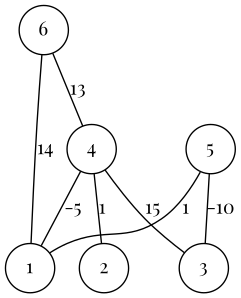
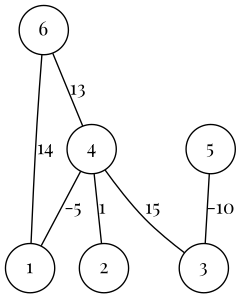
  graph {
    fontname="Playfair Display"
    node [fontname="Playfair Display" shape=circle]
    edge [fontname="Playfair Display"]
    6
    1
    4
    3
    2
    5
    6 -- 1 [label=14]
    6 -- 4 [label=13]
    4 -- 1 [label=-5]
    4 -- 3 [label=15]
    4 -- 2 [label=1]
-   5 -- 1 [label=1]
    5 -- 3 [label=-10]
  }
